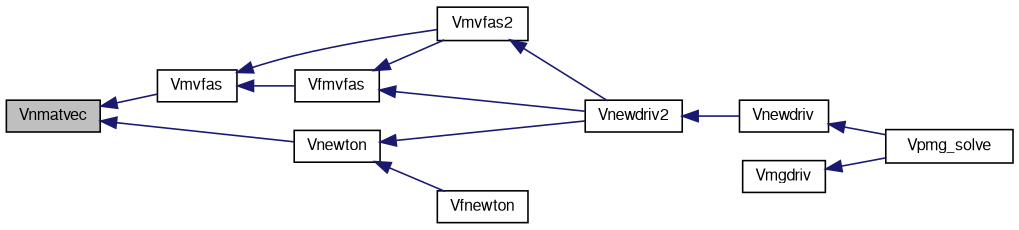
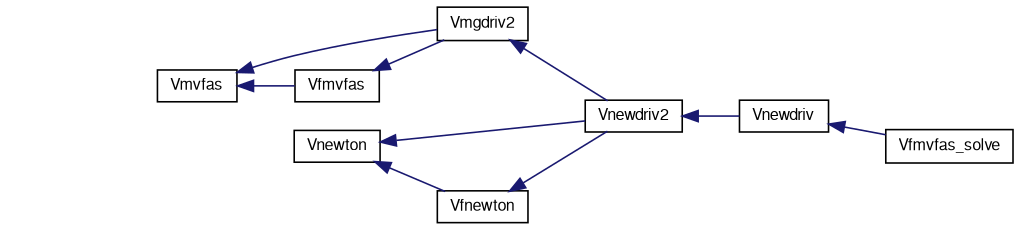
  digraph {
    rankdir=LR
    node [color=black fillcolor=white fontname=FreeSans fontsize=10 shape=record style=filled]
    edge [color=midnightblue dir=back fontname=FreeSans fontsize=10 labelfontname=FreeSans labelfontsize=10 style=solid]
-   n1 [fillcolor=grey75 fontcolor=black height=0.2 label=Vnmatvec width=0.4]
    n2 [height=0.2 label=Vmvfas width=0.4]
    n3 [height=0.2 label=Vnewton width=0.4]
-   n4 [height=0.2 label=Vmvfas2 width=0.4]
+   n4 [height=0.2 label=Vmgdriv2 width=0.4]
    n5 [height=0.2 label=Vfmvfas width=0.4]
    n6 [height=0.2 label=Vnewdriv2 width=0.4]
    n7 [height=0.2 label=Vfnewton width=0.4]
-   n8 [height=0.2 label=Vmgdriv width=0.4]
-   n9 [height=0.2 label=Vpmg_solve width=0.4]
+   n9 [height=0.2 label=Vfmvfas_solve width=0.4]
    n10 [height=0.2 label=Vnewdriv width=0.4]
-   n1 -> n2
-   n1 -> n3
    n2 -> n4
    n2 -> n5
    n3 -> n6
    n3 -> n7
    n4 -> n6
    n5 -> n4
    n6 -> n10
-   n5 -> n6
-   n8 -> n9
+   n7 -> n6
    n10 -> n9
  }
